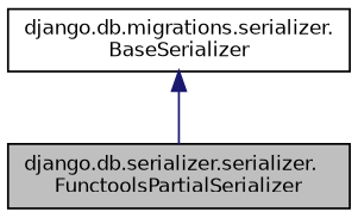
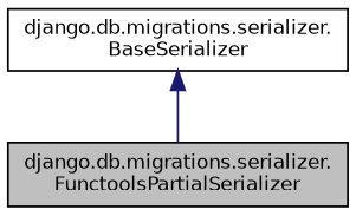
  digraph {
    node [color=black fontname=Helvetica fontsize=10 shape=record style=filled]
-   n1 [fillcolor=grey75 fontcolor=black height=0.2 label="django.db.serializer.serializer.\lFunctoolsPartialSerializer" width=0.4]
+   n1 [fillcolor=grey75 fontcolor=black height=0.2 label="django.db.migrations.serializer.\lFunctoolsPartialSerializer" width=0.4]
    n2 [fillcolor=white height=0.2 label="django.db.migrations.serializer.\lBaseSerializer" width=0.4]
    n2 -> n1 [color=midnightblue dir=back fontname=Helvetica fontsize=10 labelfontname=Helvetica labelfontsize=10 style=solid]
  }
